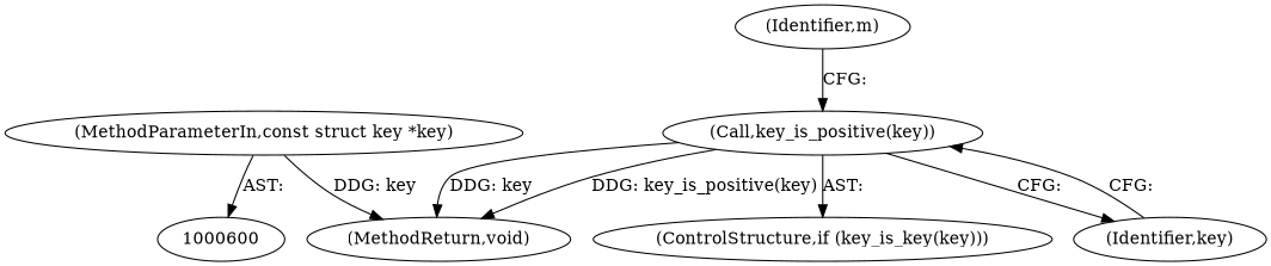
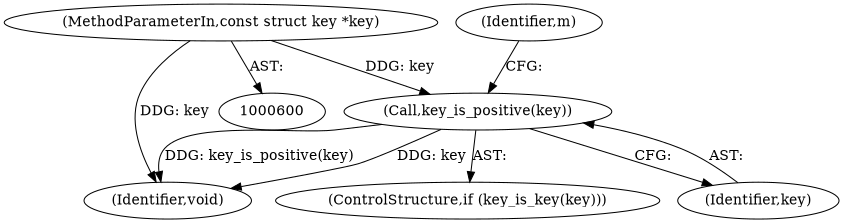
  digraph {
    n1 [label="(MethodParameterIn,const struct key *key)"]
    n2 [label="(Call,key_is_positive(key))"]
-   n3 [label="(MethodReturn,void)"]
+   n3 [label="(Identifier,void)"]
    n4 [label=1000600]
    n5 [label="(ControlStructure,if (key_is_key(key)))"]
    n6 [label="(Identifier,key)"]
    n7 [label="(Identifier,m)"]
+   n1 -> n2 [label="DDG: key"]
    n1 -> n3 [label="DDG: key"]
    n1 -> n4 [label="AST: "]
    n2 -> n3 [label="DDG: key"]
    n2 -> n3 [label="DDG: key_is_positive(key)"]
    n2 -> n5 [label="AST: "]
    n2 -> n6 [label="CFG: "]
-   n6 -> n2 [label="CFG: "]
+   n6 -> n2 [label="AST: "]
    n7 -> n2 [label="CFG: "]
  }
